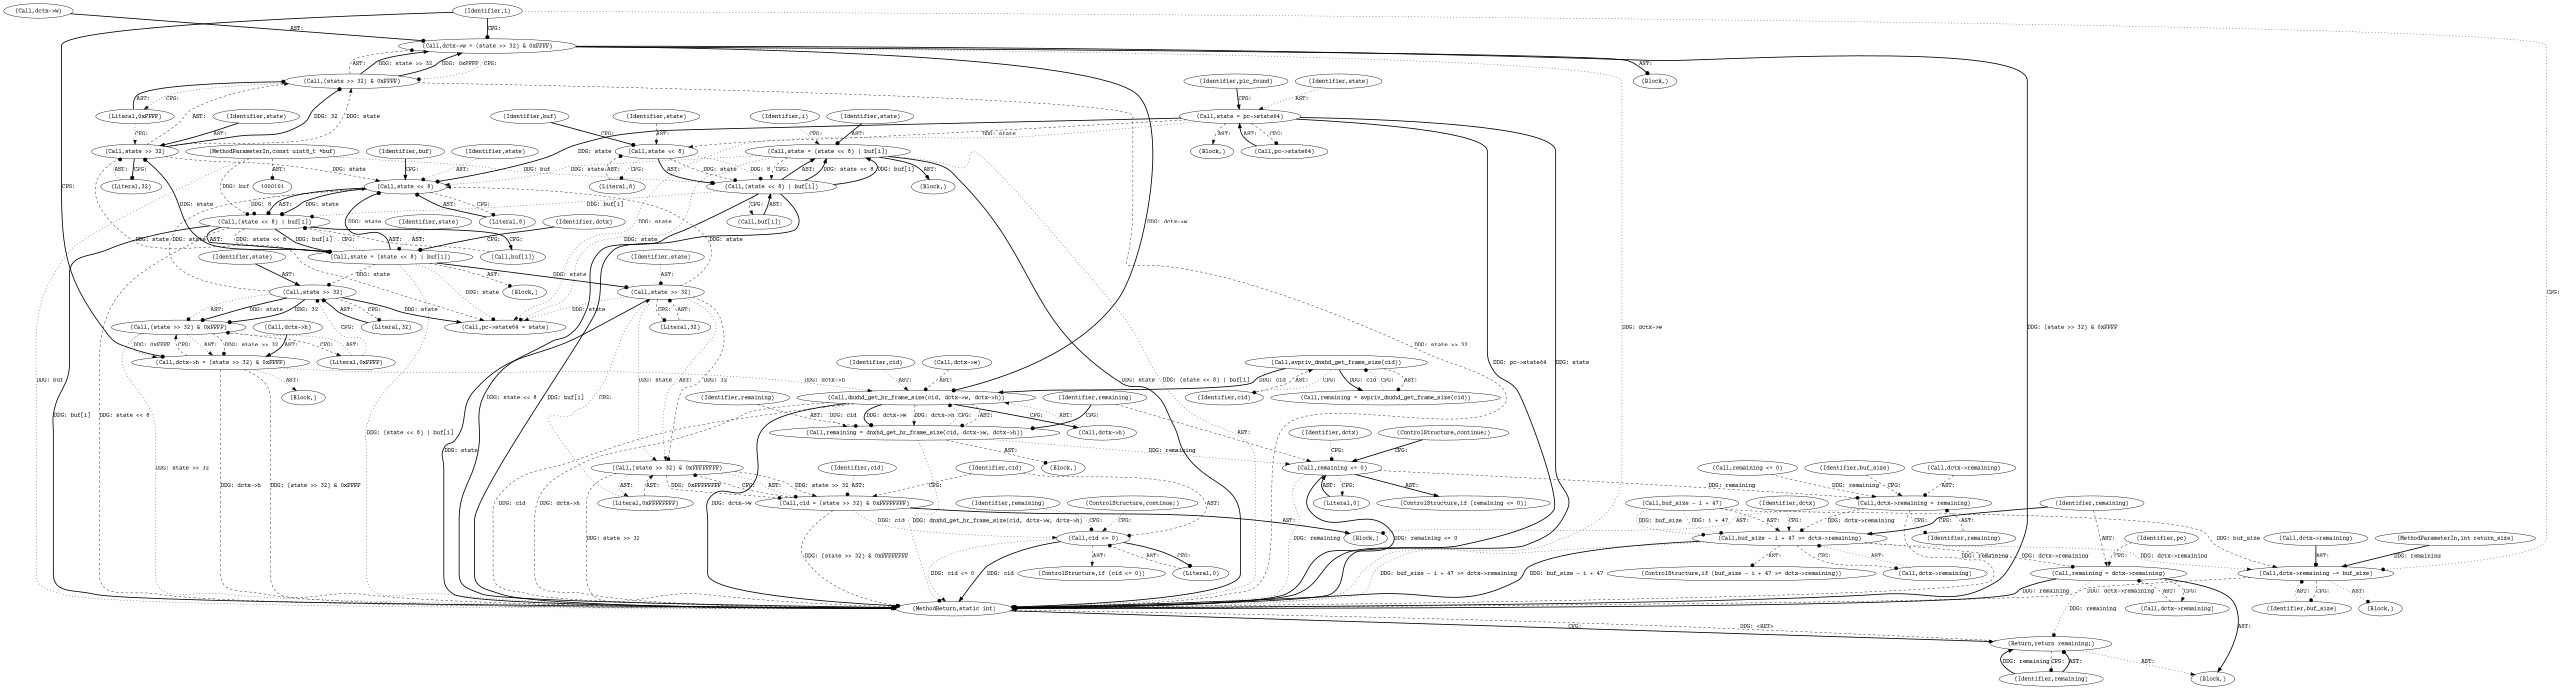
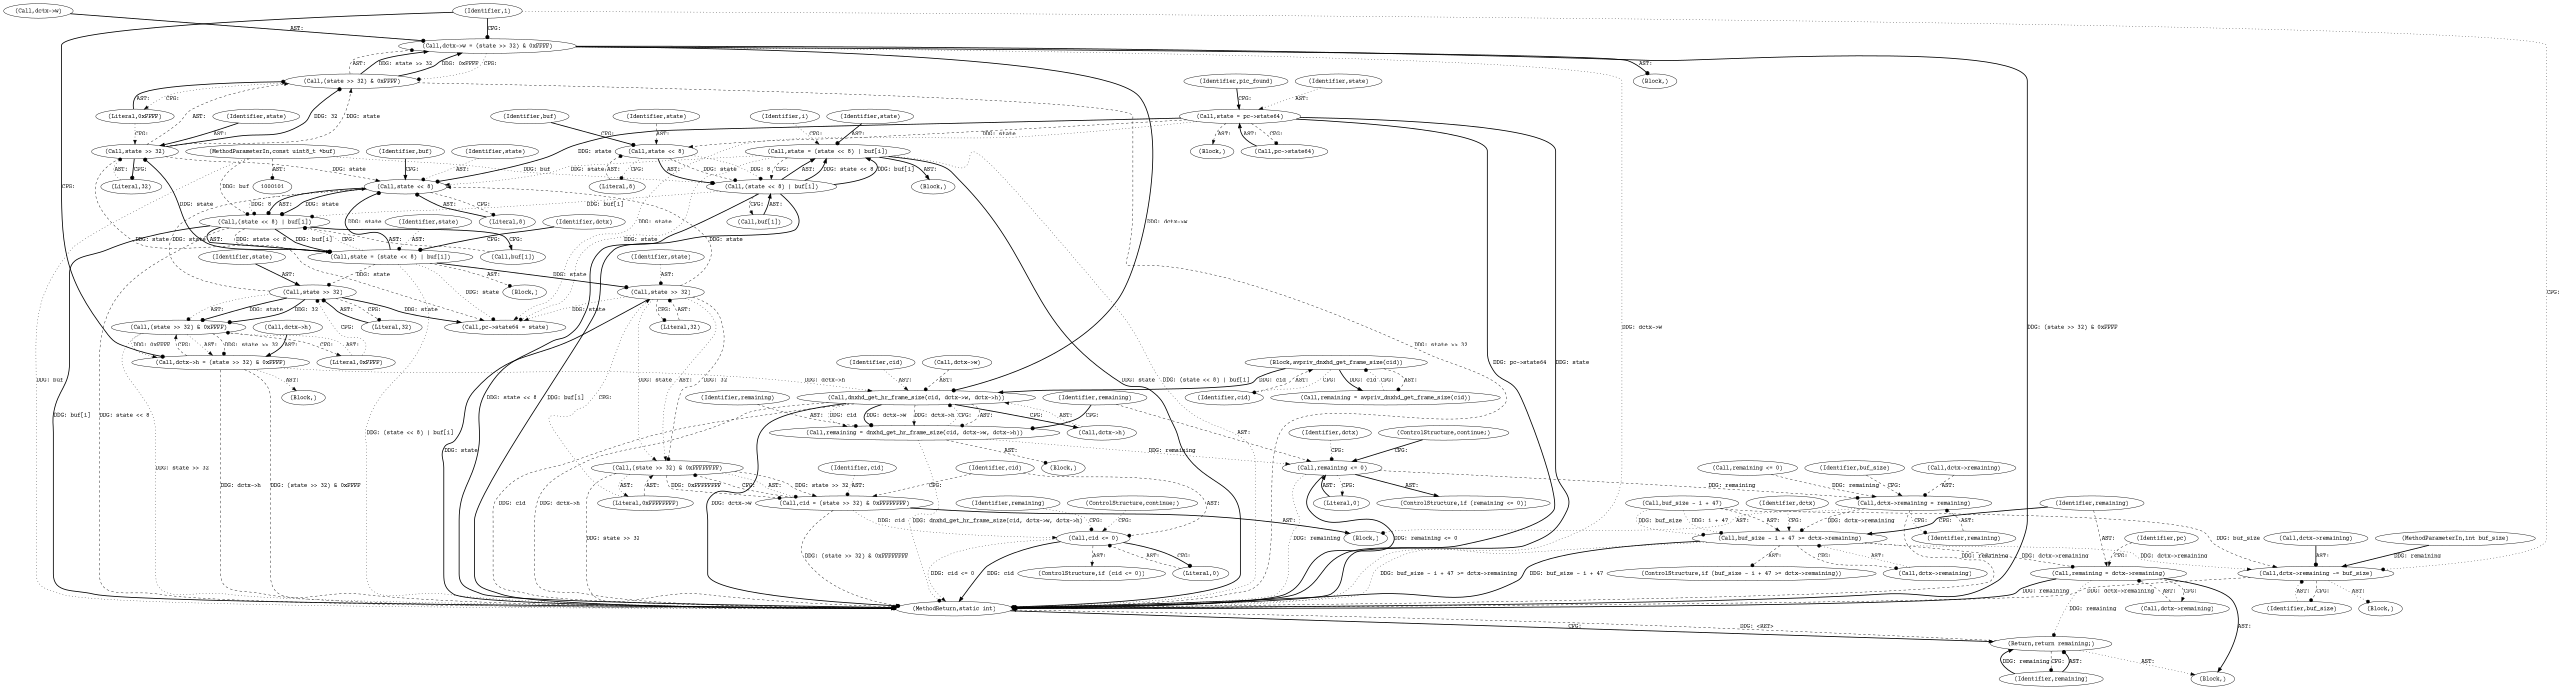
  digraph {
    fontname="Courier Prime"
    node [fontname="Courier Prime"]
    edge [arrowhead=dot fontname="Courier Prime" style=dashed]
    n1 [label="(Call,remaining <= 0)"]
    n2 [label="(Call,dctx->remaining = remaining)"]
    n3 [label="(MethodReturn,static int)"]
    n4 [label="(ControlStructure,if (remaining <= 0))"]
    n5 [label="(Literal,0)"]
    n6 [label="(Block,)"]
    n7 [label="(Call,buf_size - i + 47 >= dctx->remaining)"]
    n8 [label="(Identifier,remaining)"]
    n9 [label="(Return,return remaining;)"]
    n10 [label="(Call,remaining = dnxhd_get_hr_frame_size(cid, dctx->w, dctx->h))"]
    n11 [label="(Call,dnxhd_get_hr_frame_size(cid, dctx->w, dctx->h))"]
    n12 [label="(Block,)"]
    n13 [label="(Call,dctx->h)"]
-   n14 [label="(Call,avpriv_dnxhd_get_frame_size(cid))"]
+   n14 [label="(Block,avpriv_dnxhd_get_frame_size(cid))"]
    n15 [label="(Call,remaining = avpriv_dnxhd_get_frame_size(cid))"]
    n16 [label="(Identifier,cid)"]
    n17 [label="(Call,cid <= 0)"]
    n18 [label="(Literal,0)"]
    n19 [label="(ControlStructure,if (cid <= 0))"]
    n20 [label="(Call,cid = (state >> 32) & 0xFFFFFFFF)"]
    n21 [label="(Call,(state >> 32) & 0xFFFFFFFF)"]
    n22 [label="(Literal,0xFFFFFFFF)"]
    n23 [label="(Call,state >> 32)"]
    n24 [label="(Call,state << 8)"]
    n25 [label="(Call,pc->state64 = state)"]
    n26 [label="(Literal,32)"]
    n27 [label="(Call,(state << 8) | buf[i])"]
    n28 [label="(Literal,8)"]
    n29 [label="(Call,state = (state << 8) | buf[i])"]
    n30 [label="(Call,state >> 32)"]
    n31 [label="(Call,state >> 32)"]
    n32 [label="(Block,)"]
    n33 [label="(Call,buf[i])"]
    n34 [label="(Call,(state >> 32) & 0xFFFF)"]
    n35 [label="(Literal,32)"]
    n36 [label="(Call,(state >> 32) & 0xFFFF)"]
    n37 [label="(Literal,32)"]
    n38 [label="(Call,state = (state << 8) | buf[i])"]
    n39 [label="(Call,(state << 8) | buf[i])"]
    n40 [label="(Block,)"]
    n41 [label="(Call,buf[i])"]
    n42 [label="(Call,state << 8)"]
    n43 [label="(Literal,8)"]
    n44 [label="(Call,state = pc->state64)"]
    n45 [label="(Block,)"]
    n46 [label="(Call,pc->state64)"]
    n47 [label="(MethodParameterIn,const uint8_t *buf)"]
    1000101
    n49 [label="(Call,dctx->w = (state >> 32) & 0xFFFF)"]
    n50 [label="(Literal,0xFFFF)"]
    n51 [label="(Call,dctx->h = (state >> 32) & 0xFFFF)"]
    n52 [label="(Literal,0xFFFF)"]
    n53 [label="(Block,)"]
    n54 [label="(Block,)"]
    n55 [label="(Call,remaining = dctx->remaining)"]
    n56 [label="(Call,dctx->remaining -= buf_size)"]
    n57 [label="(ControlStructure,if (buf_size - i + 47 >= dctx->remaining))"]
    n58 [label="(Call,dctx->remaining)"]
    n59 [label="(Call,dctx->remaining)"]
    n60 [label="(Block,)"]
    n61 [label="(Identifier,buf_size)"]
    n62 [label="(Block,)"]
    n63 [label="(Identifier,remaining)"]
    n64 [label="(Identifier,buf)"]
    n65 [label="(Identifier,cid)"]
    n66 [label="(Identifier,i)"]
    n67 [label="(Identifier,remaining)"]
    n68 [label="(Call,dctx->remaining)"]
    n69 [label="(ControlStructure,continue;)"]
    n70 [label="(Identifier,remaining)"]
    n71 [label="(Identifier,dctx)"]
    n72 [label="(Identifier,state)"]
    n73 [label="(Identifier,state)"]
    n74 [label="(Call,dctx->w)"]
    n75 [label="(Identifier,i)"]
    n76 [label="(Call,remaining <= 0)"]
    n77 [label="(Identifier,buf_size)"]
    n78 [label="(ControlStructure,continue;)"]
    n79 [label="(Identifier,dctx)"]
    n80 [label="(Identifier,state)"]
    n81 [label="(Call,dctx->h)"]
    n82 [label="(Identifier,state)"]
-   n83 [label="(MethodParameterIn,int return_size)"]
+   n83 [label="(MethodParameterIn,int buf_size)"]
    n84 [label="(Identifier,pc)"]
    n85 [label="(Identifier,buf)"]
    n86 [label="(Identifier,cid)"]
    n87 [label="(Identifier,state)"]
    n88 [label="(Identifier,pic_found)"]
    n89 [label="(Identifier,state)"]
    n90 [label="(Identifier,cid)"]
    n91 [label="(Call,dctx->remaining)"]
    n92 [label="(Identifier,remaining)"]
    n93 [label="(Identifier,dctx)"]
    n94 [label="(Call,dctx->w)"]
    n95 [label="(Identifier,remaining)"]
    n96 [label="(Identifier,state)"]
    n97 [label="(Identifier,state)"]
    n98 [label="(Call,buf_size - i + 47)"]
    n1 -> n2 [label="DDG: remaining"]
    n1 -> n3 [arrowhead=normal label="DDG: remaining" style=dotted]
    n1 -> n3 [label="DDG: remaining <= 0" style=bold]
    n1 -> n4 [arrowhead=normal label="AST: " style=bold]
    n1 -> n5 [arrowhead=normal label="CFG: " style=dotted]
    n2 -> n3 [label="DDG: remaining"]
    n2 -> n6 [label="AST: " style=dotted]
    n2 -> n7 [label="DDG: dctx->remaining"]
    n2 -> n8 [label="CFG: " style=dotted]
    n3 -> n9 [arrowhead=normal label="CFG: " style=bold]
    n5 -> n1 [arrowhead=normal label="AST: " style=bold]
    n7 -> n3 [label="DDG: buf_size - i + 47 >= dctx->remaining" style=dotted]
    n7 -> n3 [arrowhead=normal label="DDG: buf_size - i + 47" style=bold]
    n7 -> n55 [label="DDG: dctx->remaining"]
    n7 -> n56 [arrowhead=normal label="DDG: dctx->remaining" style=dotted]
    n7 -> n57 [label="AST: "]
    n7 -> n58 [label="CFG: "]
    n8 -> n2 [label="AST: "]
    n9 -> n3 [arrowhead=normal label="DDG: <RET>"]
    n9 -> n60 [arrowhead=normal label="AST: " style=dotted]
    n9 -> n63 [label="CFG: "]
    n10 -> n1 [arrowhead=normal label="DDG: remaining" style=dotted]
    n10 -> n3 [label="DDG: dnxhd_get_hr_frame_size(cid, dctx->w, dctx->h)" style=dotted]
    n10 -> n11 [label="CFG: " style=dotted]
    n10 -> n12 [label="AST: "]
    n11 -> n3 [label="DDG: cid"]
    n11 -> n3 [label="DDG: dctx->h"]
    n11 -> n3 [label="DDG: dctx->w" style=bold]
    n11 -> n10 [label="AST: "]
    n11 -> n10 [arrowhead=normal label="DDG: cid" style=dotted]
    n11 -> n10 [label="DDG: dctx->w" style=bold]
    n11 -> n10 [arrowhead=normal label="DDG: dctx->h"]
    n11 -> n13 [arrowhead=normal label="CFG: " style=bold]
    n13 -> n11 [arrowhead=normal label="AST: " style=dotted]
    n14 -> n11 [arrowhead=normal label="DDG: cid" style=bold]
    n14 -> n15 [label="AST: "]
    n14 -> n15 [arrowhead=normal label="DDG: cid" style=bold]
    n14 -> n16 [label="CFG: " style=dotted]
    n15 -> n14 [label="CFG: " style=dotted]
    n16 -> n14 [arrowhead=normal label="AST: "]
    n17 -> n3 [arrowhead=normal label="DDG: cid <= 0" style=dotted]
    n17 -> n3 [arrowhead=normal label="DDG: cid" style=bold]
    n17 -> n18 [label="CFG: " style=bold]
    n17 -> n19 [arrowhead=normal label="AST: "]
    n18 -> n17 [label="AST: "]
    n20 -> n3 [arrowhead=normal label="DDG: (state >> 32) & 0xFFFFFFFF"]
    n20 -> n6 [arrowhead=normal label="AST: " style=bold]
    n20 -> n17 [arrowhead=normal label="DDG: cid" style=dotted]
    n20 -> n21 [label="CFG: "]
    n21 -> n3 [arrowhead=normal label="DDG: state >> 32"]
    n21 -> n20 [label="AST: " style=dotted]
    n21 -> n20 [arrowhead=normal label="DDG: state >> 32"]
    n21 -> n20 [label="DDG: 0xFFFFFFFF"]
    n21 -> n22 [arrowhead=normal label="AST: " style=dotted]
    n22 -> n21 [arrowhead=normal label="AST: "]
    n22 -> n23 [arrowhead=normal label="CFG: " style=dotted]
    n23 -> n3 [arrowhead=normal label="DDG: state" style=bold]
    n23 -> n21 [arrowhead=normal label="AST: " style=dotted]
    n23 -> n21 [arrowhead=normal label="DDG: state" style=dotted]
    n23 -> n21 [label="DDG: 32"]
    n23 -> n24 [arrowhead=normal label="DDG: state"]
    n23 -> n25 [arrowhead=normal label="DDG: state" style=dotted]
    n23 -> n26 [label="CFG: "]
    n24 -> n27 [label="AST: " style=bold]
    n24 -> n27 [label="DDG: state" style=bold]
    n24 -> n27 [label="DDG: 8" style=dotted]
    n24 -> n28 [label="CFG: "]
    n26 -> n23 [label="AST: "]
    n27 -> n3 [label="DDG: buf[i]" style=bold]
    n27 -> n3 [label="DDG: state << 8"]
    n27 -> n29 [label="AST: " style=bold]
    n27 -> n29 [arrowhead=normal label="DDG: state << 8"]
    n27 -> n29 [label="DDG: buf[i]" style=bold]
    n27 -> n33 [arrowhead=normal label="CFG: " style=bold]
    n28 -> n24 [label="AST: " style=bold]
    n29 -> n3 [label="DDG: (state << 8) | buf[i]" style=dotted]
    n29 -> n23 [label="DDG: state" style=bold]
    n29 -> n24 [label="DDG: state" style=bold]
    n29 -> n25 [label="DDG: state" style=dotted]
    n29 -> n27 [label="CFG: " style=dotted]
    n29 -> n30 [label="DDG: state" style=bold]
    n29 -> n31 [label="DDG: state"]
    n29 -> n32 [label="AST: "]
    n30 -> n24 [arrowhead=normal label="DDG: state"]
    n30 -> n25 [arrowhead=normal label="DDG: state"]
    n30 -> n34 [arrowhead=normal label="AST: "]
    n30 -> n34 [arrowhead=normal label="DDG: state"]
    n30 -> n34 [label="DDG: 32" style=bold]
    n30 -> n35 [label="CFG: " style=bold]
    n31 -> n24 [arrowhead=normal label="DDG: state"]
    n31 -> n25 [arrowhead=normal label="DDG: state" style=bold]
    n31 -> n36 [label="AST: " style=dotted]
    n31 -> n36 [label="DDG: state" style=bold]
    n31 -> n36 [label="DDG: 32" style=bold]
    n31 -> n37 [label="CFG: "]
    n33 -> n27 [label="AST: "]
    n34 -> n3 [label="DDG: state >> 32"]
    n34 -> n49 [label="AST: "]
    n34 -> n49 [arrowhead=normal label="DDG: state >> 32" style=bold]
    n34 -> n49 [arrowhead=normal label="DDG: 0xFFFF" style=bold]
    n34 -> n50 [arrowhead=normal label="CFG: " style=dotted]
    n35 -> n30 [label="AST: " style=dotted]
    n36 -> n3 [label="DDG: state >> 32" style=dotted]
    n36 -> n51 [arrowhead=normal label="AST: " style=dotted]
    n36 -> n51 [label="DDG: state >> 32"]
    n36 -> n51 [arrowhead=normal label="DDG: 0xFFFF" style=dotted]
    n36 -> n52 [arrowhead=normal label="CFG: "]
    n37 -> n31 [label="AST: " style=bold]
    n38 -> n3 [arrowhead=normal label="DDG: state" style=bold]
    n38 -> n3 [label="DDG: (state << 8) | buf[i]" style=dotted]
    n38 -> n24 [arrowhead=normal label="DDG: state" style=dotted]
    n38 -> n25 [label="DDG: state" style=dotted]
    n38 -> n39 [arrowhead=normal label="CFG: "]
    n38 -> n40 [arrowhead=normal label="AST: " style=bold]
    n39 -> n3 [arrowhead=normal label="DDG: buf[i]" style=bold]
    n39 -> n3 [arrowhead=normal label="DDG: state << 8" style=bold]
    n39 -> n27 [label="DDG: buf[i]" style=dotted]
    n39 -> n38 [arrowhead=normal label="AST: " style=bold]
    n39 -> n38 [arrowhead=normal label="DDG: state << 8" style=bold]
    n39 -> n38 [arrowhead=normal label="DDG: buf[i]" style=bold]
    n39 -> n41 [arrowhead=normal label="CFG: "]
    n41 -> n39 [arrowhead=normal label="AST: " style=bold]
    n42 -> n39 [label="AST: " style=bold]
    n42 -> n39 [label="DDG: state"]
    n42 -> n39 [label="DDG: 8" style=dotted]
    n42 -> n43 [label="CFG: " style=dotted]
    n43 -> n42 [label="AST: "]
    n44 -> n3 [label="DDG: state" style=bold]
    n44 -> n3 [label="DDG: pc->state64" style=bold]
    n44 -> n24 [label="DDG: state" style=bold]
    n44 -> n25 [arrowhead=normal label="DDG: state" style=dotted]
    n44 -> n42 [arrowhead=normal label="DDG: state"]
    n44 -> n45 [arrowhead=normal label="AST: "]
    n44 -> n46 [label="CFG: "]
    n46 -> n44 [arrowhead=normal label="AST: " style=bold]
    n47 -> n3 [arrowhead=normal label="DDG: buf" style=dotted]
    n47 -> n27 [label="DDG: buf"]
    n47 -> n39 [arrowhead=normal label="DDG: buf" style=dotted]
    n47 -> 1000101 [label="AST: "]
    n49 -> n3 [label="DDG: dctx->w" style=dotted]
    n49 -> n3 [arrowhead=normal label="DDG: (state >> 32) & 0xFFFF" style=bold]
    n49 -> n11 [label="DDG: dctx->w" style=bold]
    n49 -> n34 [label="CFG: " style=dotted]
    n49 -> n53 [label="AST: " style=bold]
    n50 -> n30 [arrowhead=normal label="CFG: " style=dotted]
    n50 -> n34 [label="AST: " style=bold]
    n51 -> n3 [label="DDG: dctx->h"]
    n51 -> n3 [arrowhead=normal label="DDG: (state >> 32) & 0xFFFF"]
    n51 -> n11 [arrowhead=normal label="DDG: dctx->h" style=dotted]
    n51 -> n36 [arrowhead=normal label="CFG: "]
    n51 -> n54 [arrowhead=normal label="AST: " style=dotted]
    n52 -> n31 [label="CFG: " style=dotted]
    n52 -> n36 [label="AST: " style=dotted]
    n55 -> n3 [arrowhead=normal label="DDG: remaining" style=bold]
    n55 -> n9 [label="DDG: remaining" style=dotted]
    n55 -> n59 [arrowhead=normal label="CFG: "]
    n55 -> n60 [arrowhead=normal label="AST: " style=bold]
    n56 -> n3 [arrowhead=normal label="DDG: dctx->remaining"]
    n56 -> n61 [label="CFG: "]
    n56 -> n62 [label="AST: " style=dotted]
    n58 -> n7 [label="AST: " style=dotted]
    n59 -> n55 [label="AST: "]
    n61 -> n56 [label="AST: " style=dotted]
    n63 -> n9 [label="AST: " style=bold]
    n63 -> n9 [arrowhead=normal label="DDG: remaining" style=bold]
    n64 -> n24 [arrowhead=normal label="CFG: " style=bold]
    n65 -> n11 [arrowhead=normal label="AST: " style=dotted]
    n66 -> n49 [label="CFG: " style=bold]
    n66 -> n51 [label="CFG: " style=bold]
    n66 -> n56 [label="CFG: " style=dotted]
    n67 -> n17 [label="CFG: " style=dotted]
    n68 -> n56 [label="AST: " style=bold]
    n69 -> n1 [arrowhead=normal label="CFG: " style=bold]
    n70 -> n10 [label="AST: "]
    n71 -> n7 [arrowhead=normal label="CFG: " style=dotted]
    n72 -> n31 [arrowhead=normal label="AST: " style=bold]
    n73 -> n29 [label="AST: " style=dotted]
    n74 -> n11 [label="AST: "]
    n75 -> n38 [arrowhead=normal label="CFG: " style=dotted]
    n76 -> n2 [arrowhead=normal label="DDG: remaining"]
    n77 -> n2 [arrowhead=normal label="CFG: "]
    n78 -> n17 [arrowhead=normal label="CFG: " style=dotted]
    n79 -> n1 [label="CFG: " style=dotted]
    n80 -> n24 [label="AST: " style=dotted]
    n81 -> n51 [arrowhead=normal label="AST: " style=bold]
    n82 -> n30 [arrowhead=normal label="AST: " style=bold]
    n83 -> n56 [arrowhead=normal label="DDG: remaining" style=bold]
    n84 -> n55 [arrowhead=normal label="CFG: "]
    n85 -> n42 [label="CFG: " style=bold]
    n86 -> n20 [label="AST: " style=dotted]
    n87 -> n38 [label="AST: " style=bold]
    n88 -> n44 [arrowhead=normal label="CFG: " style=bold]
    n89 -> n23 [label="AST: " style=dotted]
    n90 -> n17 [label="AST: "]
    n90 -> n20 [arrowhead=normal label="CFG: "]
    n91 -> n2 [label="AST: "]
    n92 -> n1 [arrowhead=normal label="AST: "]
    n92 -> n10 [label="CFG: " style=bold]
    n93 -> n29 [label="CFG: " style=bold]
    n94 -> n49 [label="AST: " style=bold]
    n95 -> n7 [arrowhead=normal label="CFG: " style=bold]
    n95 -> n55 [arrowhead=normal label="AST: "]
    n96 -> n44 [arrowhead=normal label="AST: " style=dotted]
    n97 -> n42 [arrowhead=normal label="AST: "]
    n98 -> n7 [arrowhead=normal label="AST: "]
    n98 -> n7 [label="DDG: buf_size" style=dotted]
    n98 -> n7 [label="DDG: i + 47" style=dotted]
    n98 -> n56 [arrowhead=normal label="DDG: buf_size"]
  }
